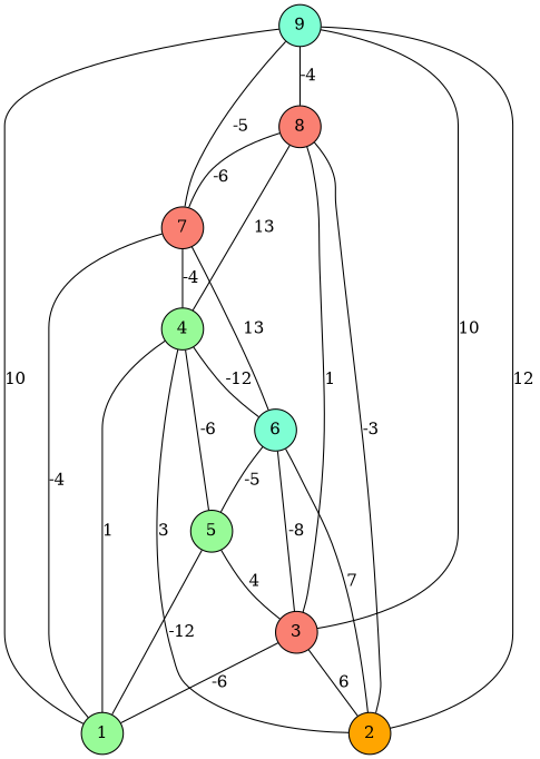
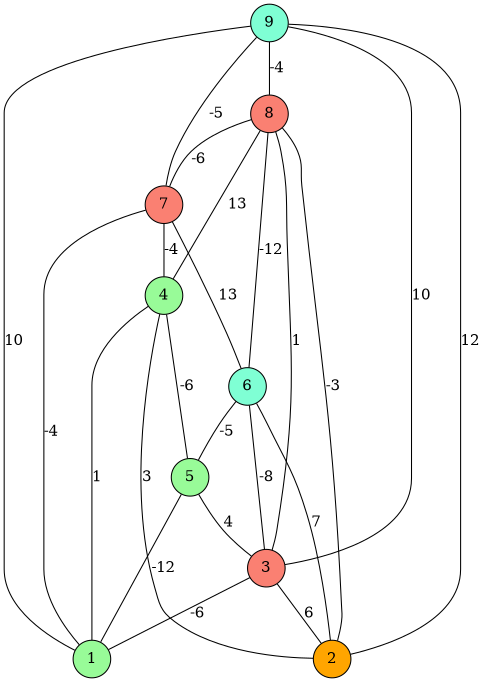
  graph {
    fontname="Helvetica,Arial,sans-serif"
    node [fillcolor=palegreen shape=circle style=filled]
    9 [fillcolor=aquamarine]
    1
    2 [fillcolor=orange]
    3 [fillcolor=salmon]
    7 [fillcolor=salmon]
    8 [fillcolor=salmon]
    4
    6 [fillcolor=aquamarine]
    5
    9 -- 1 [label=10]
    9 -- 2 [label=12]
    9 -- 3 [label=10]
    9 -- 7 [label=-5]
    9 -- 8 [label=-4]
    3 -- 1 [label=-6]
    3 -- 2 [label=6]
    7 -- 1 [label=-4]
    7 -- 4 [label=-4]
    7 -- 6 [label=13]
    8 -- 2 [label=-3]
    8 -- 3 [label=1]
    8 -- 7 [label=-6]
    8 -- 4 [label=13]
-   4 -- 6 [label=-12]
+   8 -- 6 [label=-12]
    4 -- 1 [label=1]
    4 -- 2 [label=3]
    6 -- 2 [label=7]
    6 -- 3 [label=-8]
    6 -- 5 [label=-5]
    5 -- 1 [label=-12]
    5 -- 3 [label=4]
    5 -- 4 [label=-6]
  }
